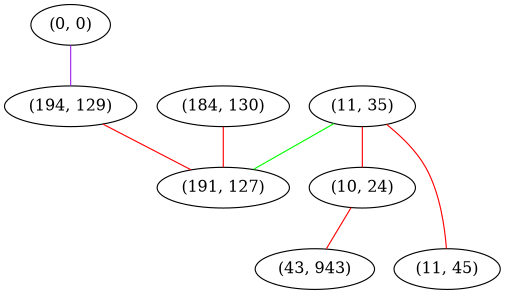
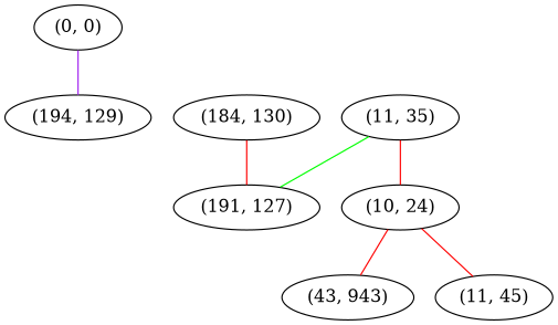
  graph {
    edge [color=red weight=1]
    "(0, 0)"
    "(194, 129)"
    n3 [label="(10, 24)"]
    "(11, 35)"
    "(191, 127)"
    n6 [label="(43, 943)"]
    "(11, 45)"
    "(184, 130)"
    "(0, 0)" -- "(194, 129)" [color=purple weight=4]
-   "(194, 129)" -- "(191, 127)"
    n3 -- n6
-   "(11, 35)" -- "(11, 45)"
+   n3 -- "(11, 45)"
    "(11, 35)" -- n3
    "(11, 35)" -- "(191, 127)" [color=green weight=2]
    "(184, 130)" -- "(191, 127)"
  }
